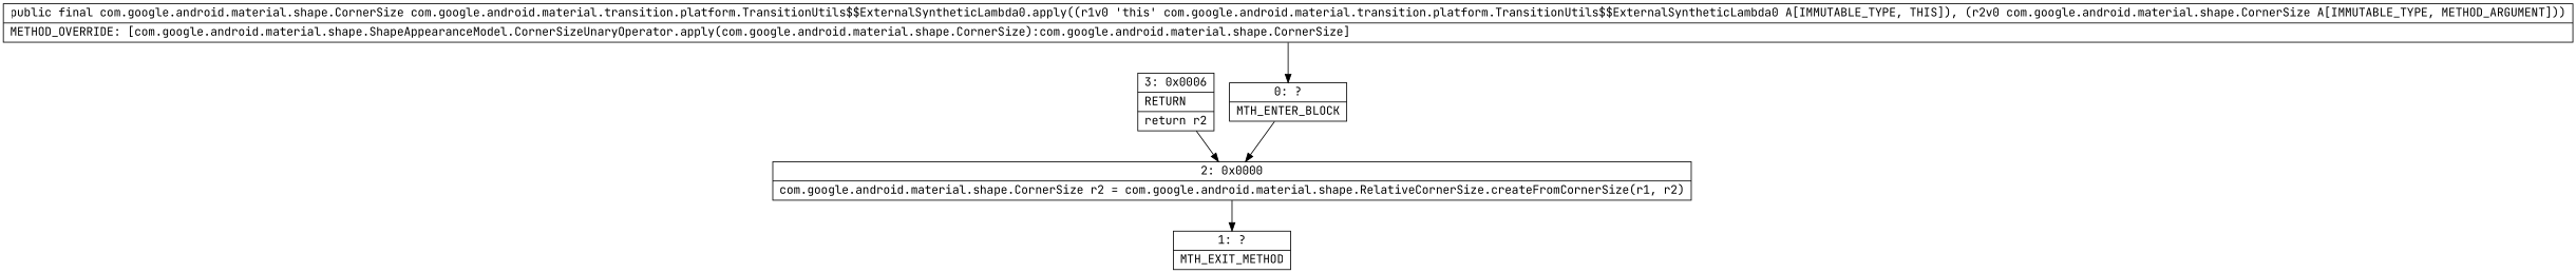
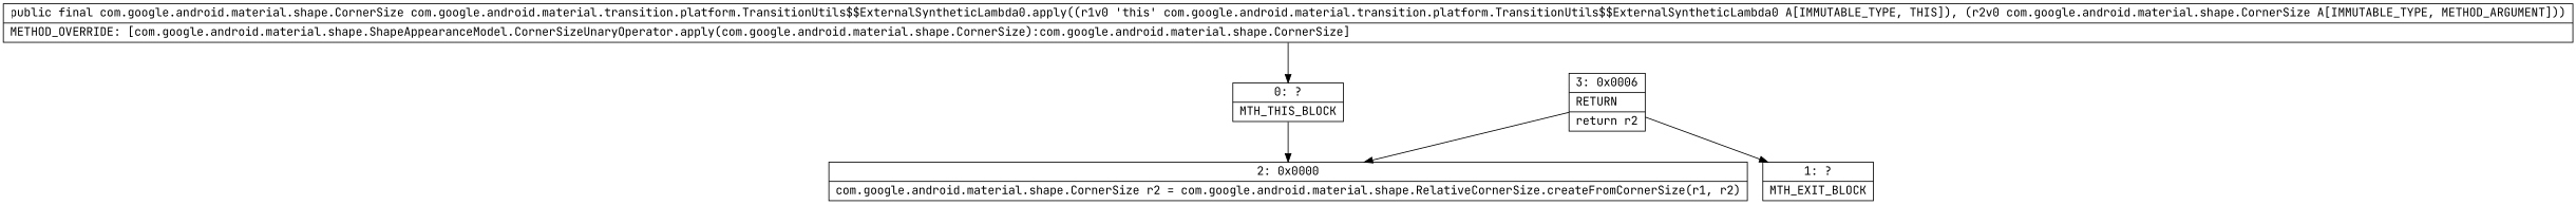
  digraph {
    fontname="JetBrains Mono"
    node [fontname="JetBrains Mono" shape=record]
    edge [fontname="JetBrains Mono"]
-   n1 [label="{0\:\ ?|MTH_ENTER_BLOCK\l}"]
+   n1 [label="{0\:\ ?|MTH_THIS_BLOCK\l}"]
    n2 [label="{2\:\ 0x0000|com.google.android.material.shape.CornerSize r2 = com.google.android.material.shape.RelativeCornerSize.createFromCornerSize(r1, r2)\l}"]
    n3 [label="{3\:\ 0x0006|RETURN\l|return r2\l}"]
-   n4 [label="{1\:\ ?|MTH_EXIT_METHOD\l}"]
+   n4 [label="{1\:\ ?|MTH_EXIT_BLOCK\l}"]
    n5 [label="{public final com.google.android.material.shape.CornerSize com.google.android.material.transition.platform.TransitionUtils$$ExternalSyntheticLambda0.apply((r1v0 'this' com.google.android.material.transition.platform.TransitionUtils$$ExternalSyntheticLambda0 A[IMMUTABLE_TYPE, THIS]), (r2v0 com.google.android.material.shape.CornerSize A[IMMUTABLE_TYPE, METHOD_ARGUMENT]))  | METHOD_OVERRIDE: [com.google.android.material.shape.ShapeAppearanceModel.CornerSizeUnaryOperator.apply(com.google.android.material.shape.CornerSize):com.google.android.material.shape.CornerSize]\l}"]
    n1 -> n2
    n3 -> n2
-   n2 -> n4
+   n3 -> n4
    n5 -> n1
  }
